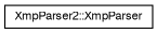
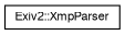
  digraph {
    rankdir=LR
-   n1 [color=black fillcolor=white fontname=FreeSans fontsize=10 height=0.2 label="XmpParser2::XmpParser" shape=record style=filled width=0.4]
+   n1 [color=black fillcolor=white fontname=FreeSans fontsize=10 height=0.2 label="Exiv2::XmpParser" shape=record style=filled width=0.4]
  }
